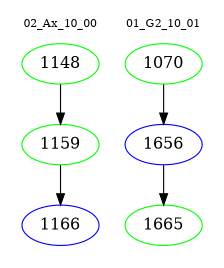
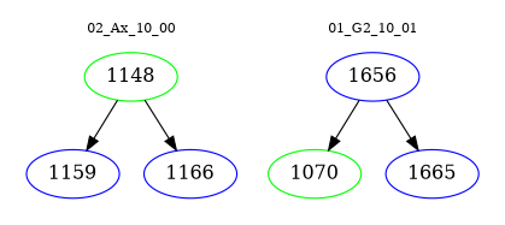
  digraph {
    node [color=blue]
    edge [color=black]
-   n1 [color=green label=1159]
+   n1 [label=1159]
    n2 [color=green label=1148]
    n3 [label=1166]
    n4 [label=1656]
    n5 [color=green label=1070]
-   n6 [color=green label=1665]
+   n6 [label=1665]
    subgraph cluster_1 {
      color=white
      fontsize=10
      label="02_Ax_10_00"
      n1
      n2
      n3
    }
    subgraph cluster_2 {
      color=white
      fontsize=10
      label="01_G2_10_01"
      n4
      n5
      n6
    }
-   n1 -> n3
+   n2 -> n3
    n2 -> n1
-   n5 -> n4
+   n4 -> n5
    n4 -> n6
  }
